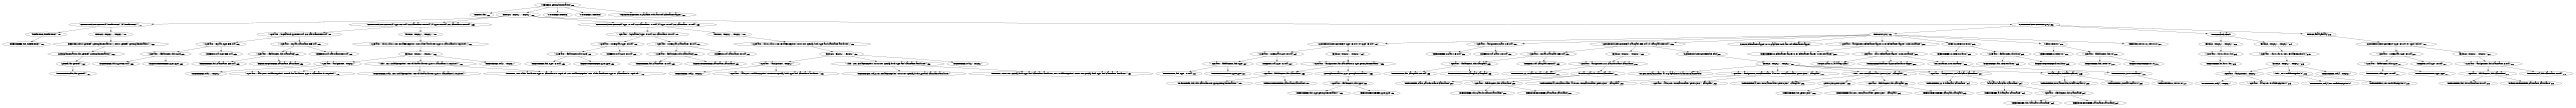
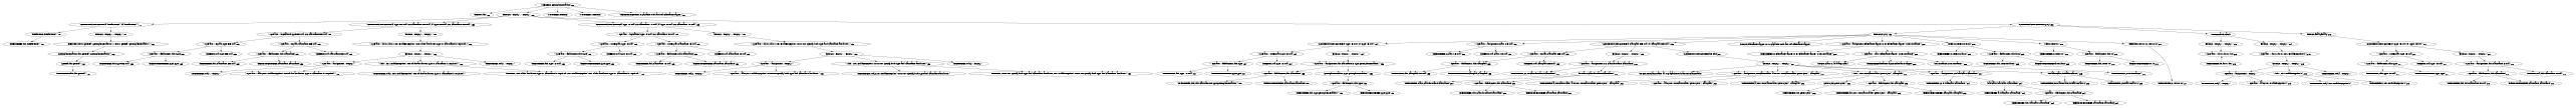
  digraph {
    n1 [label=<(METHOD,getImplementation)<SUB>180</SUB>>]
    n2 [label=<(PARAM,this)<SUB>180</SUB>>]
    n3 [label=<(BLOCK,&lt;empty&gt;,&lt;empty&gt;)<SUB>180</SUB>>]
    n4 [label=<(MODIFIER,PUBLIC)>]
    n5 [label=<(MODIFIER,VIRTUAL)>]
    n6 [label=<(METHOD_RETURN,org.apache.tools.ant.util.FileNameMapper)<SUB>180</SUB>>]
    n7 [label=<(CONTROL_STRUCTURE,if (isReference()),if (isReference()))<SUB>181</SUB>>]
    n8 [label=<(CONTROL_STRUCTURE,if (type == null &amp;&amp; classname == null),if (type == null &amp;&amp; classname == null))<SUB>185</SUB>>]
    n9 [label=<(CONTROL_STRUCTURE,if (type != null &amp;&amp; classname != null),if (type != null &amp;&amp; classname != null))<SUB>189</SUB>>]
    n10 [label=<(CONTROL_STRUCTURE,try,try)<SUB>193</SUB>>]
    n11 [label=<(isReference,isReference())<SUB>181</SUB>>]
    n12 [label=<(BLOCK,&lt;empty&gt;,&lt;empty&gt;)<SUB>181</SUB>>]
    n13 [label=<(&lt;operator&gt;.logicalAnd,type == null &amp;&amp; classname == null)<SUB>185</SUB>>]
    n14 [label=<(BLOCK,&lt;empty&gt;,&lt;empty&gt;)<SUB>185</SUB>>]
    n15 [label=<(&lt;operator&gt;.logicalAnd,type != null &amp;&amp; classname != null)<SUB>189</SUB>>]
    n16 [label=<(BLOCK,&lt;empty&gt;,&lt;empty&gt;)<SUB>189</SUB>>]
    n17 [label=<(BLOCK,try,try)<SUB>193</SUB>>]
    n18 [label=<(BLOCK,catch,catch)>]
    n19 [label=<(BLOCK,finally,finally)<SUB>216</SUB>>]
    n20 [label=<(IDENTIFIER,this,isReference())<SUB>181</SUB>>]
    n21 [label=<(RETURN,return getRef().getImplementation();,return getRef().getImplementation();)<SUB>182</SUB>>]
    n22 [label=<(getImplementation,this.getRef().getImplementation())<SUB>182</SUB>>]
    n23 [label=<(getRef,this.getRef())<SUB>182</SUB>>]
    n24 [label=<(IDENTIFIER,this,this.getRef())<SUB>182</SUB>>]
    n25 [label=<(&lt;operator&gt;.equals,type == null)<SUB>185</SUB>>]
    n26 [label=<(&lt;operator&gt;.equals,classname == null)<SUB>185</SUB>>]
    n27 [label=<(&lt;operator&gt;.throw,throw new BuildException(&quot;one of the attributes type or classname is required&quot;);)<SUB>186</SUB>>]
    n28 [label=<(&lt;operator&gt;.fieldAccess,this.type)<SUB>185</SUB>>]
    n29 [label=<(LITERAL,null,type == null)<SUB>185</SUB>>]
    n30 [label=<(&lt;operator&gt;.fieldAccess,this.classname)<SUB>185</SUB>>]
    n31 [label=<(LITERAL,null,classname == null)<SUB>185</SUB>>]
    n32 [label=<(IDENTIFIER,this,type == null)<SUB>185</SUB>>]
    n33 [label=<(FIELD_IDENTIFIER,type,type)<SUB>185</SUB>>]
    n34 [label=<(IDENTIFIER,this,classname == null)<SUB>185</SUB>>]
    n35 [label=<(FIELD_IDENTIFIER,classname,classname)<SUB>185</SUB>>]
    n36 [label=<(BLOCK,&lt;empty&gt;,&lt;empty&gt;)<SUB>186</SUB>>]
    n37 [label=<(&lt;operator&gt;.assignment,&lt;empty&gt;)>]
    n38 [label=<(&lt;init&gt;,new BuildException(&quot;one of the attributes type or classname is required&quot;))<SUB>186</SUB>>]
    n39 [label=<(IDENTIFIER,$obj1,&lt;empty&gt;)>]
    n40 [label=<(IDENTIFIER,$obj1,&lt;empty&gt;)>]
    n41 [label=<(&lt;operator&gt;.alloc,new BuildException(&quot;one of the attributes type or classname is required&quot;))<SUB>186</SUB>>]
    n42 [label=<(IDENTIFIER,$obj1,new BuildException(&quot;one of the attributes type or classname is required&quot;))>]
    n43 [label=<(LITERAL,&quot;one of the attributes type or classname is required&quot;,new BuildException(&quot;one of the attributes type or classname is required&quot;))<SUB>186</SUB>>]
    n44 [label=<(&lt;operator&gt;.notEquals,type != null)<SUB>189</SUB>>]
    n45 [label=<(&lt;operator&gt;.notEquals,classname != null)<SUB>189</SUB>>]
    n46 [label=<(&lt;operator&gt;.throw,throw new BuildException(&quot;must not specify both type and classname attribute&quot;);)<SUB>190</SUB>>]
    n47 [label=<(&lt;operator&gt;.fieldAccess,this.type)<SUB>189</SUB>>]
    n48 [label=<(LITERAL,null,type != null)<SUB>189</SUB>>]
    n49 [label=<(&lt;operator&gt;.fieldAccess,this.classname)<SUB>189</SUB>>]
    n50 [label=<(LITERAL,null,classname != null)<SUB>189</SUB>>]
    n51 [label=<(IDENTIFIER,this,type != null)<SUB>189</SUB>>]
    n52 [label=<(FIELD_IDENTIFIER,type,type)<SUB>189</SUB>>]
    n53 [label=<(IDENTIFIER,this,classname != null)<SUB>189</SUB>>]
    n54 [label=<(FIELD_IDENTIFIER,classname,classname)<SUB>189</SUB>>]
    n55 [label=<(BLOCK,&lt;empty&gt;,&lt;empty&gt;)<SUB>190</SUB>>]
    n56 [label=<(&lt;operator&gt;.assignment,&lt;empty&gt;)>]
    n57 [label=<(&lt;init&gt;,new BuildException(&quot;must not specify both type and classname attribute&quot;))<SUB>190</SUB>>]
    n58 [label=<(IDENTIFIER,$obj2,&lt;empty&gt;)>]
    n59 [label=<(IDENTIFIER,$obj2,&lt;empty&gt;)>]
    n60 [label=<(&lt;operator&gt;.alloc,new BuildException(&quot;must not specify both type and classname attribute&quot;))<SUB>190</SUB>>]
    n61 [label=<(IDENTIFIER,$obj2,new BuildException(&quot;must not specify both type and classname attribute&quot;))>]
    n62 [label=<(LITERAL,&quot;must not specify both type and classname attribute&quot;,new BuildException(&quot;must not specify both type and classname attribute&quot;))<SUB>190</SUB>>]
    n63 [label=<(CONTROL_STRUCTURE,if (type != null),if (type != null))<SUB>194</SUB>>]
    n64 [label=<(&lt;operator&gt;.assignment,Class c = null)<SUB>198</SUB>>]
    n65 [label=<(CONTROL_STRUCTURE,if (classpath == null),if (classpath == null))<SUB>199</SUB>>]
    n66 [label=<(LOCAL,FileNameMapper m: org.apache.tools.ant.util.FileNameMapper)>]
    n67 [label=<(&lt;operator&gt;.assignment,FileNameMapper m = (FileNameMapper) c.newInstance())<SUB>208</SUB>>]
    n68 [label=<(setFrom,setFrom(from))<SUB>209</SUB>>]
    n69 [label=<(setTo,setTo(to))<SUB>210</SUB>>]
    n70 [label=<(RETURN,return m;,return m;)<SUB>211</SUB>>]
    n71 [label=<(BLOCK,&lt;empty&gt;,&lt;empty&gt;)<SUB>212</SUB>>]
    n72 [label=<(BLOCK,&lt;empty&gt;,&lt;empty&gt;)<SUB>214</SUB>>]
    n73 [label=<(CONTROL_STRUCTURE,if (type != null),if (type != null))<SUB>217</SUB>>]
    n74 [label=<(&lt;operator&gt;.notEquals,type != null)<SUB>194</SUB>>]
    n75 [label=<(BLOCK,&lt;empty&gt;,&lt;empty&gt;)<SUB>194</SUB>>]
    n76 [label=<(LOCAL,Class c: java.lang.Class)>]
    n77 [label=<(IDENTIFIER,c,Class c = null)<SUB>198</SUB>>]
    n78 [label=<(LITERAL,null,Class c = null)<SUB>198</SUB>>]
    n79 [label=<(&lt;operator&gt;.equals,classpath == null)<SUB>199</SUB>>]
    n80 [label=<(BLOCK,&lt;empty&gt;,&lt;empty&gt;)<SUB>199</SUB>>]
    n81 [label=<(CONTROL_STRUCTURE,else,else)<SUB>201</SUB>>]
    n82 [label=<(IDENTIFIER,m,FileNameMapper m = (FileNameMapper) c.newInstance())<SUB>208</SUB>>]
    n83 [label=<(&lt;operator&gt;.cast,(FileNameMapper) c.newInstance())<SUB>208</SUB>>]
    n84 [label=<(IDENTIFIER,m,setFrom(from))<SUB>209</SUB>>]
    n85 [label=<(&lt;operator&gt;.fieldAccess,this.from)<SUB>209</SUB>>]
    n86 [label=<(IDENTIFIER,m,setTo(to))<SUB>210</SUB>>]
    n87 [label=<(&lt;operator&gt;.fieldAccess,this.to)<SUB>210</SUB>>]
    n88 [label=<(IDENTIFIER,m,return m;)<SUB>211</SUB>>]
    n89 [label=<(&lt;operator&gt;.fieldAccess,this.type)<SUB>194</SUB>>]
    n90 [label=<(LITERAL,null,type != null)<SUB>194</SUB>>]
    n91 [label=<(&lt;operator&gt;.assignment,this.classname = type.getImplementation())<SUB>195</SUB>>]
    n92 [label=<(IDENTIFIER,this,type != null)<SUB>194</SUB>>]
    n93 [label=<(FIELD_IDENTIFIER,type,type)<SUB>194</SUB>>]
    n94 [label=<(&lt;operator&gt;.fieldAccess,this.classname)<SUB>195</SUB>>]
    n95 [label=<(getImplementation,type.getImplementation())<SUB>195</SUB>>]
    n96 [label=<(IDENTIFIER,this,this.classname = type.getImplementation())<SUB>195</SUB>>]
    n97 [label=<(FIELD_IDENTIFIER,classname,classname)<SUB>195</SUB>>]
    n98 [label=<(&lt;operator&gt;.fieldAccess,this.type)<SUB>195</SUB>>]
    n99 [label=<(IDENTIFIER,this,type.getImplementation())<SUB>195</SUB>>]
    n100 [label=<(FIELD_IDENTIFIER,type,type)<SUB>195</SUB>>]
    n101 [label=<(&lt;operator&gt;.fieldAccess,this.classpath)<SUB>199</SUB>>]
    n102 [label=<(LITERAL,null,classpath == null)<SUB>199</SUB>>]
    n103 [label=<(&lt;operator&gt;.assignment,c = Class.forName(classname))<SUB>200</SUB>>]
    n104 [label=<(BLOCK,&lt;empty&gt;,&lt;empty&gt;)<SUB>201</SUB>>]
    n105 [label=<(IDENTIFIER,this,classpath == null)<SUB>199</SUB>>]
    n106 [label=<(FIELD_IDENTIFIER,classpath,classpath)<SUB>199</SUB>>]
    n107 [label=<(IDENTIFIER,c,c = Class.forName(classname))<SUB>200</SUB>>]
    n108 [label=<(forName,Class.forName(classname))<SUB>200</SUB>>]
    n109 [label=<(IDENTIFIER,Class,Class.forName(classname))<SUB>200</SUB>>]
    n110 [label=<(&lt;operator&gt;.fieldAccess,this.classname)<SUB>200</SUB>>]
    n111 [label=<(IDENTIFIER,this,Class.forName(classname))<SUB>200</SUB>>]
    n112 [label=<(FIELD_IDENTIFIER,classname,classname)<SUB>200</SUB>>]
    n113 [label=<(LOCAL,AntClassLoader al: org.apache.tools.ant.AntClassLoader)>]
    n114 [label=<(&lt;operator&gt;.assignment,AntClassLoader al = new AntClassLoader(getProject(), classpath))<SUB>202</SUB>>]
    n115 [label=<(&lt;init&gt;,new AntClassLoader(getProject(), classpath))<SUB>202</SUB>>]
    n116 [label=<(&lt;operator&gt;.assignment,c = loadClass(classname))<SUB>204</SUB>>]
    n117 [label=<(initializeClass,initializeClass(c))<SUB>205</SUB>>]
    n118 [label=<(IDENTIFIER,al,AntClassLoader al = new AntClassLoader(getProject(), classpath))<SUB>202</SUB>>]
    n119 [label=<(&lt;operator&gt;.alloc,new AntClassLoader(getProject(), classpath))<SUB>202</SUB>>]
    n120 [label=<(IDENTIFIER,al,new AntClassLoader(getProject(), classpath))<SUB>202</SUB>>]
    n121 [label=<(getProject,getProject())<SUB>202</SUB>>]
    n122 [label=<(&lt;operator&gt;.fieldAccess,this.classpath)<SUB>203</SUB>>]
    n123 [label=<(IDENTIFIER,c,c = loadClass(classname))<SUB>204</SUB>>]
    n124 [label=<(loadClass,loadClass(classname))<SUB>204</SUB>>]
    n125 [label=<(IDENTIFIER,AntClassLoader,initializeClass(c))<SUB>205</SUB>>]
    n126 [label=<(IDENTIFIER,c,initializeClass(c))<SUB>205</SUB>>]
    n127 [label=<(IDENTIFIER,this,getProject())<SUB>202</SUB>>]
    n128 [label=<(IDENTIFIER,this,new AntClassLoader(getProject(), classpath))<SUB>203</SUB>>]
    n129 [label=<(FIELD_IDENTIFIER,classpath,classpath)<SUB>203</SUB>>]
    n130 [label=<(IDENTIFIER,al,loadClass(classname))<SUB>204</SUB>>]
    n131 [label=<(&lt;operator&gt;.fieldAccess,this.classname)<SUB>204</SUB>>]
    n132 [label=<(IDENTIFIER,this,loadClass(classname))<SUB>204</SUB>>]
    n133 [label=<(FIELD_IDENTIFIER,classname,classname)<SUB>204</SUB>>]
    n134 [label=<(TYPE_REF,FileNameMapper,FileNameMapper)<SUB>208</SUB>>]
    n135 [label=<(newInstance,c.newInstance())<SUB>208</SUB>>]
    n136 [label=<(IDENTIFIER,c,c.newInstance())<SUB>202</SUB>>]
    n137 [label=<(IDENTIFIER,this,setFrom(from))<SUB>209</SUB>>]
    n138 [label=<(FIELD_IDENTIFIER,from,from)<SUB>209</SUB>>]
    n139 [label=<(IDENTIFIER,this,setTo(to))<SUB>210</SUB>>]
    n140 [label=<(FIELD_IDENTIFIER,to,to)<SUB>210</SUB>>]
    n141 [label=<(&lt;operator&gt;.throw,throw be;)<SUB>213</SUB>>]
    n142 [label=<(&lt;operator&gt;.throw,throw new BuildException(t);)<SUB>215</SUB>>]
    n143 [label=<(IDENTIFIER,be,throw be;)<SUB>213</SUB>>]
    n144 [label=<(BLOCK,&lt;empty&gt;,&lt;empty&gt;)<SUB>215</SUB>>]
    n145 [label=<(&lt;operator&gt;.assignment,&lt;empty&gt;)>]
    n146 [label=<(&lt;init&gt;,new BuildException(t))<SUB>215</SUB>>]
    n147 [label=<(IDENTIFIER,$obj4,&lt;empty&gt;)>]
    n148 [label=<(IDENTIFIER,$obj4,&lt;empty&gt;)>]
    n149 [label=<(&lt;operator&gt;.alloc,new BuildException(t))<SUB>215</SUB>>]
    n150 [label=<(IDENTIFIER,$obj4,new BuildException(t))>]
    n151 [label=<(IDENTIFIER,t,new BuildException(t))<SUB>215</SUB>>]
    n152 [label=<(&lt;operator&gt;.notEquals,type != null)<SUB>217</SUB>>]
    n153 [label=<(BLOCK,&lt;empty&gt;,&lt;empty&gt;)<SUB>217</SUB>>]
    n154 [label=<(&lt;operator&gt;.fieldAccess,this.type)<SUB>217</SUB>>]
    n155 [label=<(LITERAL,null,type != null)<SUB>217</SUB>>]
    n156 [label=<(&lt;operator&gt;.assignment,this.classname = null)<SUB>218</SUB>>]
    n157 [label=<(IDENTIFIER,this,type != null)<SUB>217</SUB>>]
    n158 [label=<(FIELD_IDENTIFIER,type,type)<SUB>217</SUB>>]
    n159 [label=<(&lt;operator&gt;.fieldAccess,this.classname)<SUB>218</SUB>>]
    n160 [label=<(LITERAL,null,this.classname = null)<SUB>218</SUB>>]
    n161 [label=<(IDENTIFIER,this,this.classname = null)<SUB>218</SUB>>]
    n162 [label=<(FIELD_IDENTIFIER,classname,classname)<SUB>218</SUB>>]
    n1 -> n2
    n1 -> n3
    n1 -> n4
    n1 -> n5
    n1 -> n6
    n3 -> n7
    n3 -> n8
    n3 -> n9
    n3 -> n10
    n7 -> n11
    n7 -> n12
    n8 -> n13
    n8 -> n14
    n9 -> n15
    n9 -> n16
    n10 -> n17
    n10 -> n18
    n10 -> n19
    n11 -> n20
    n12 -> n21
    n13 -> n25
    n13 -> n26
    n14 -> n27
    n15 -> n44
    n15 -> n45
    n16 -> n46
    n17 -> n63
    n17 -> n64
    n17 -> n65
    n17 -> n66
    n17 -> n67
    n17 -> n68
    n17 -> n69
    n17 -> n70
    n18 -> n71
    n18 -> n72
    n19 -> n73
    n21 -> n22
    n22 -> n23
    n23 -> n24
    n25 -> n28
    n25 -> n29
    n26 -> n30
    n26 -> n31
    n27 -> n36
    n28 -> n32
    n28 -> n33
    n30 -> n34
    n30 -> n35
    n36 -> n37
    n36 -> n38
    n36 -> n39
    n37 -> n40
    n37 -> n41
    n38 -> n42
    n38 -> n43
    n44 -> n47
    n44 -> n48
    n45 -> n49
    n45 -> n50
    n46 -> n55
    n47 -> n51
    n47 -> n52
    n49 -> n53
    n49 -> n54
    n55 -> n56
    n55 -> n57
    n55 -> n58
    n56 -> n59
    n56 -> n60
    n57 -> n61
    n57 -> n62
    n63 -> n74
    n63 -> n75
    n64 -> n77
    n64 -> n78
    n65 -> n79
    n65 -> n80
    n65 -> n81
    n67 -> n82
    n67 -> n83
    n68 -> n84
    n68 -> n85
    n69 -> n86
    n69 -> n87
-   n136 -> n88
+   n70 -> n88
    n71 -> n141
    n72 -> n142
    n73 -> n152
    n73 -> n153
    n74 -> n89
    n74 -> n90
    n75 -> n91
    n79 -> n101
    n79 -> n102
    n80 -> n103
    n81 -> n104
    n83 -> n76
    n83 -> n134
    n83 -> n135
    n85 -> n137
    n85 -> n138
    n87 -> n139
    n87 -> n140
    n89 -> n92
    n89 -> n93
    n91 -> n94
    n91 -> n95
    n94 -> n96
    n94 -> n97
    n95 -> n98
    n98 -> n99
    n98 -> n100
    n101 -> n105
    n101 -> n106
    n103 -> n107
    n103 -> n108
    n104 -> n113
    n104 -> n114
    n104 -> n115
    n104 -> n116
    n104 -> n117
    n108 -> n109
    n108 -> n110
    n110 -> n111
    n110 -> n112
    n114 -> n118
    n114 -> n119
    n115 -> n120
    n115 -> n121
    n115 -> n122
    n116 -> n123
    n116 -> n124
    n117 -> n125
    n117 -> n126
    n121 -> n127
    n122 -> n128
    n122 -> n129
    n124 -> n130
    n124 -> n131
    n131 -> n132
    n131 -> n133
    n135 -> n136
-   n141 -> n143
+   n143 -> n141
    n142 -> n144
    n144 -> n145
    n144 -> n146
    n144 -> n147
    n145 -> n148
    n145 -> n149
    n146 -> n150
    n146 -> n151
    n152 -> n154
    n152 -> n155
    n153 -> n156
    n154 -> n157
    n154 -> n158
    n156 -> n159
    n156 -> n160
    n159 -> n161
    n159 -> n162
  }
